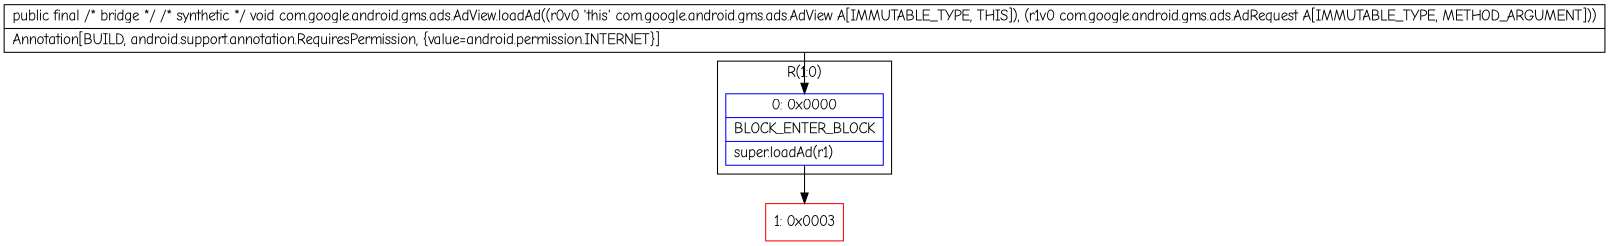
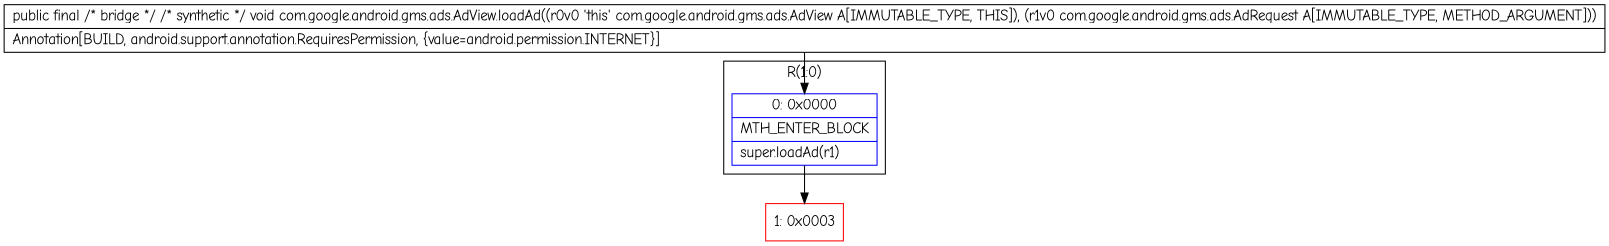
  digraph {
    fontname="Comic Neue"
    node [shape=record fontname="Comic Neue"]
    edge [fontname="Comic Neue"]
-   n1 [color=blue label="{0\:\ 0x0000|BLOCK_ENTER_BLOCK\l|super.loadAd(r1)\l}"]
+   n1 [color=blue label="{0\:\ 0x0000|MTH_ENTER_BLOCK\l|super.loadAd(r1)\l}"]
    n2 [color=red label="{1\:\ 0x0003}"]
    n3 [label="{public final \/* bridge *\/ \/* synthetic *\/ void com.google.android.gms.ads.AdView.loadAd((r0v0 'this' com.google.android.gms.ads.AdView A[IMMUTABLE_TYPE, THIS]), (r1v0 com.google.android.gms.ads.AdRequest A[IMMUTABLE_TYPE, METHOD_ARGUMENT]))  | Annotation[BUILD, android.support.annotation.RequiresPermission, \{value=android.permission.INTERNET\}]\l}"]
    subgraph cluster_1 {
      label="R(1:0)"
      n1
    }
    n1 -> n2
    n3 -> n1
  }
